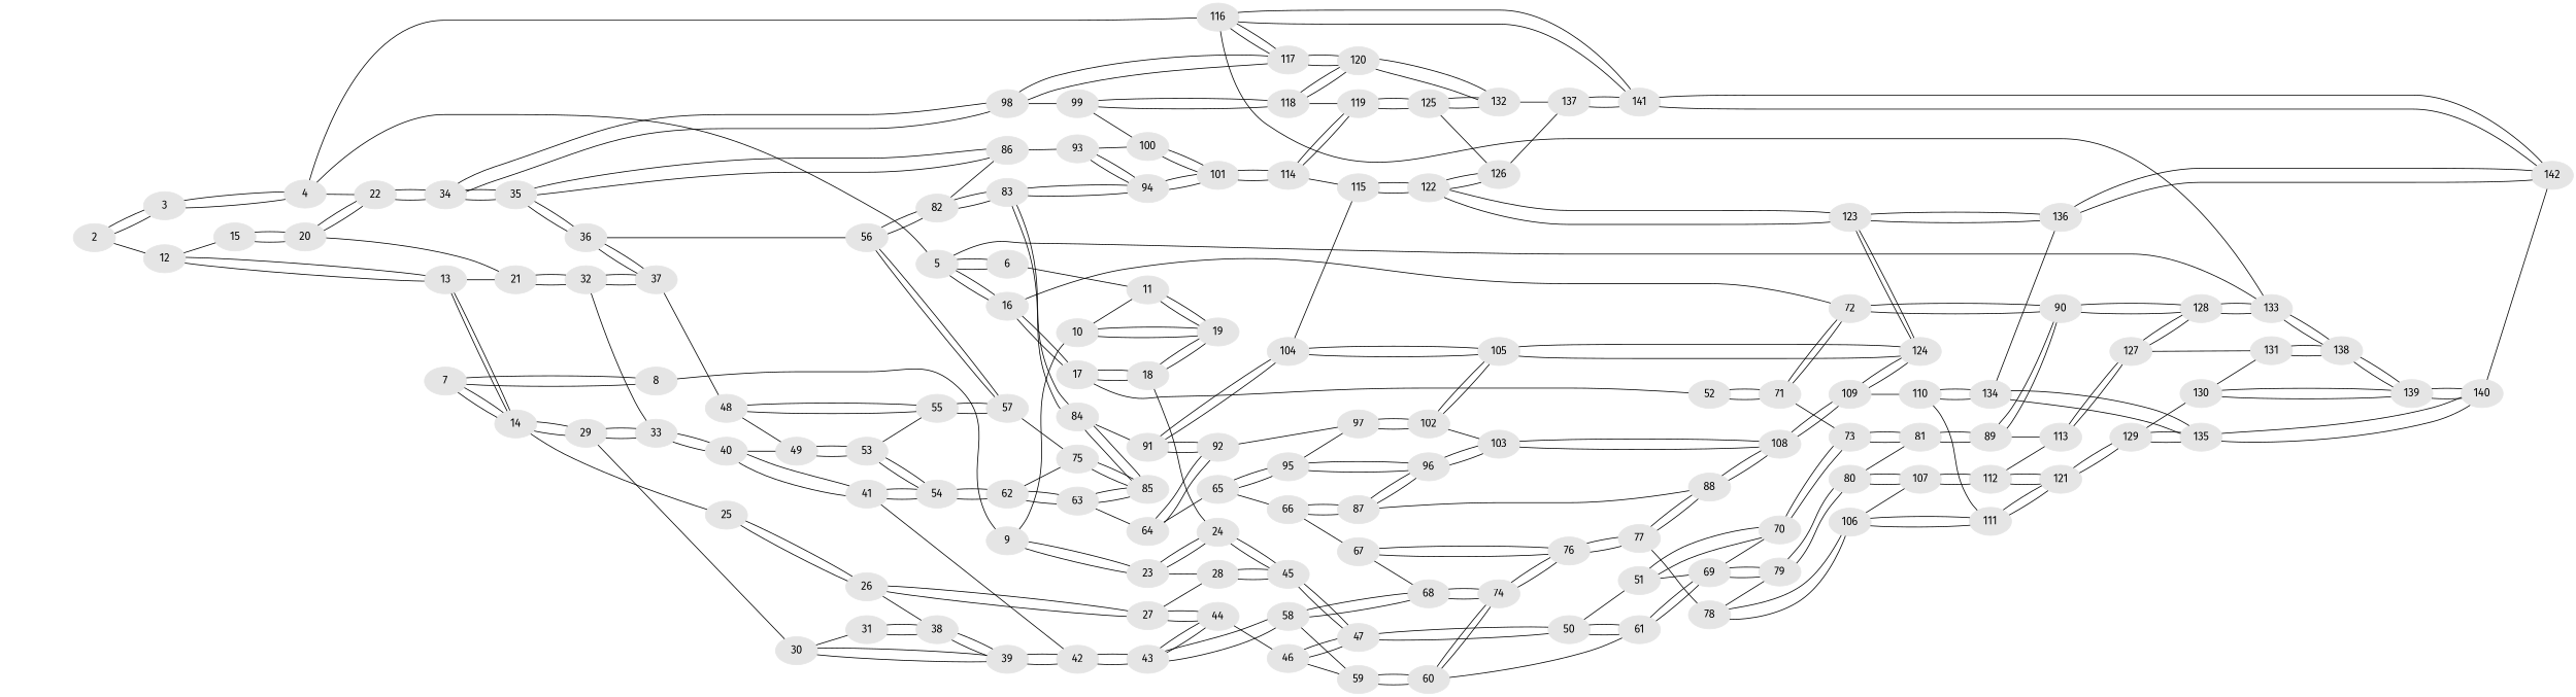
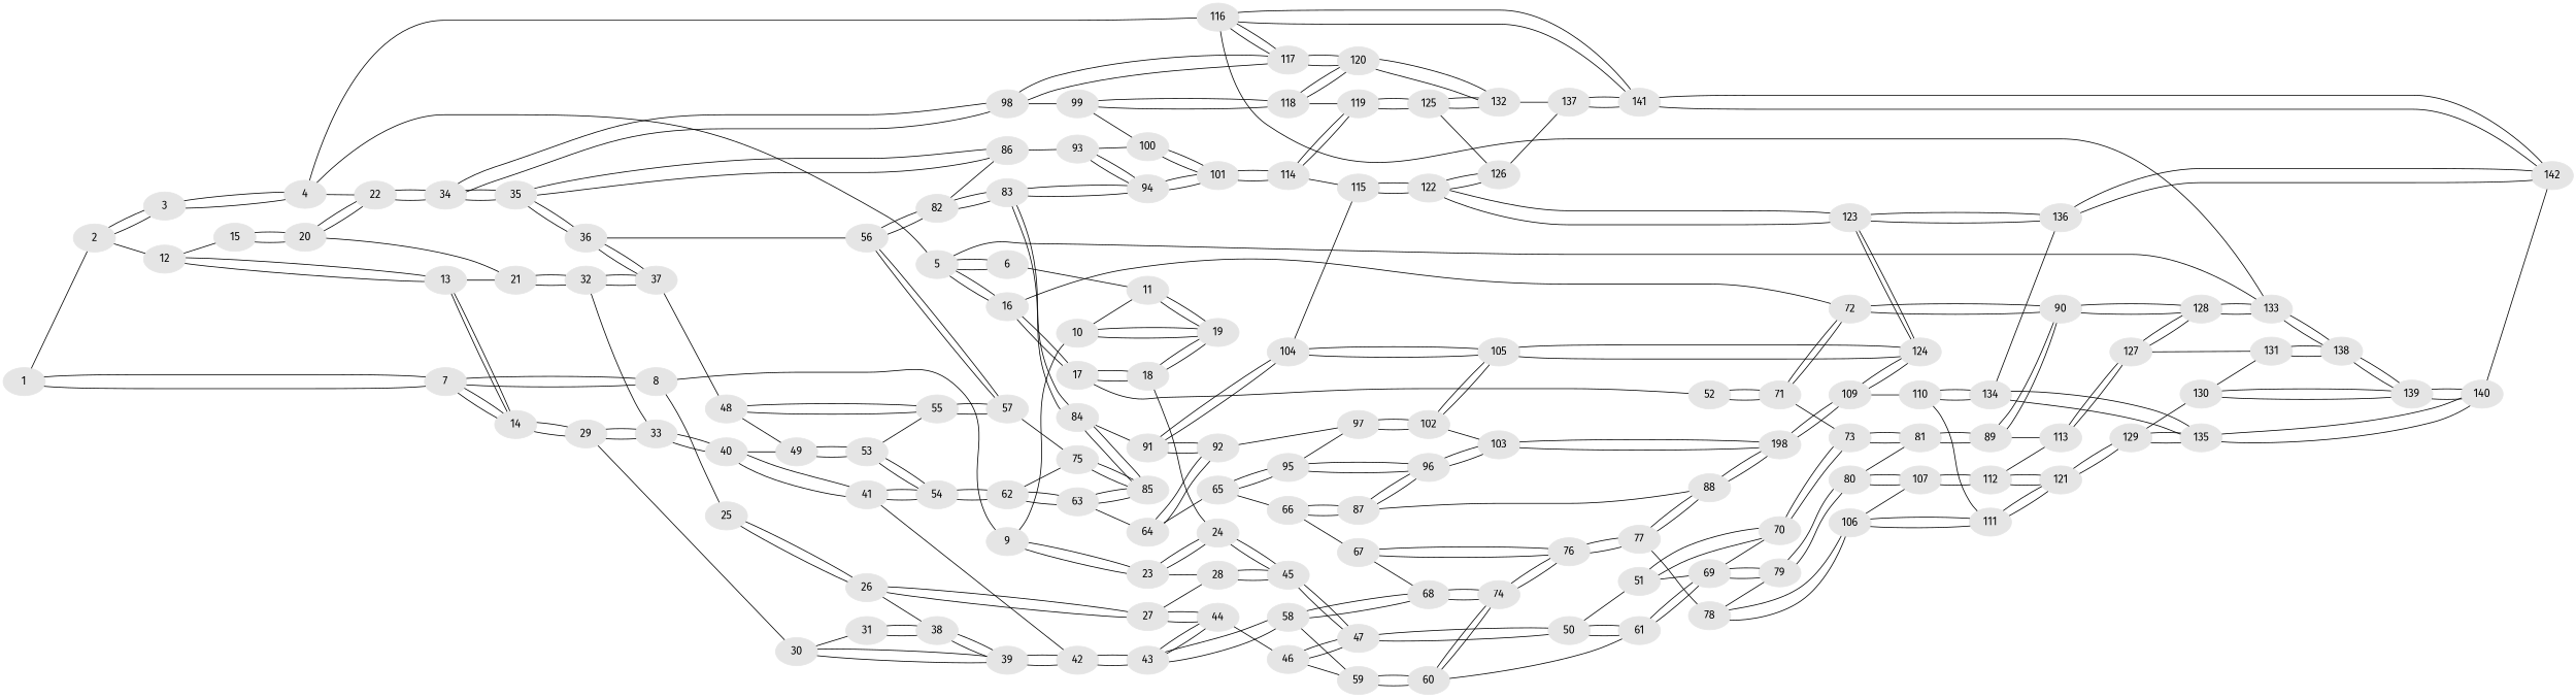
  graph {
    fontname="Fira Sans"
    rankdir=LR
    node [color=gray90 fontname="Fira Sans" style=filled]
    edge [fontname="Fira Sans"]
+   1
    2
    7
    3
    12
    8
    14
    4
    15
    13
    5
    22
    116
    20
    6
    16
    133
    34
    117
    141
    11
    17
    72
    138
    19
    9
    25
    29
    10
    23
    26
    24
    28
    21
    32
    30
    33
    18
    52
    90
    71
    45
    37
    35
    98
    47
    27
    38
    31
    44
    39
    46
    40
    42
    48
    41
    49
    36
    86
    99
    56
    93
    57
    82
    55
    43
    54
    53
    62
    58
    59
    68
    50
    60
    51
    61
    70
    69
    73
    75
    63
    83
    85
    74
    76
    79
    64
    65
    92
    66
    95
    97
    67
    87
    96
    88
    77
    80
    81
    128
    89
    78
    106
-   108
+   108 [label=198]
    107
    111
    112
    113
    84
    94
    91
    101
    104
    100
    103
    109
    127
    105
    115
    102
    114
    118
    120
    119
    124
    122
    121
    110
    134
    136
    135
    129
    131
    125
    123
    126
    142
    132
    137
    130
    139
    140
+   1 -- 2
+   1 -- 7
+   1 -- 7
    2 -- 3
    2 -- 3
    2 -- 12
    7 -- 8
    7 -- 8
    7 -- 14
    7 -- 14
    3 -- 4
    3 -- 4
    12 -- 15
    12 -- 13
    12 -- 13
    8 -- 9
-   14 -- 25
+   8 -- 25
    14 -- 29
    14 -- 29
    4 -- 5
    4 -- 22
    4 -- 116
    15 -- 20
    15 -- 20
    13 -- 14
    13 -- 14
    13 -- 21
    5 -- 6
    5 -- 6
    5 -- 16
    5 -- 16
    5 -- 133
    22 -- 34
    22 -- 34
    116 -- 133
    116 -- 117
    116 -- 117
    116 -- 141
    116 -- 141
    20 -- 22
    20 -- 22
    20 -- 21
    6 -- 11
    16 -- 17
    16 -- 17
    16 -- 72
    133 -- 138
    133 -- 138
    34 -- 35
    34 -- 35
    34 -- 98
    34 -- 98
    117 -- 120
    117 -- 120
    141 -- 142
    141 -- 142
    11 -- 19
    11 -- 19
    17 -- 18
    17 -- 18
    17 -- 52
    72 -- 90
    72 -- 90
    138 -- 139
    138 -- 139
    9 -- 10
    9 -- 23
    9 -- 23
    25 -- 26
    25 -- 26
    29 -- 30
    29 -- 33
    29 -- 33
    10 -- 11
    10 -- 19
    10 -- 19
    23 -- 24
    23 -- 24
    23 -- 28
    26 -- 27
    26 -- 27
    26 -- 38
    24 -- 45
    24 -- 45
    28 -- 45
    28 -- 45
    21 -- 32
    21 -- 32
    32 -- 33
    32 -- 37
    32 -- 37
    30 -- 31
    30 -- 39
    30 -- 39
    33 -- 40
    33 -- 40
    18 -- 19
    18 -- 19
    18 -- 24
    52 -- 71
    52 -- 71
    90 -- 128
    90 -- 128
    71 -- 72
    71 -- 72
    71 -- 73
    45 -- 47
    45 -- 47
    37 -- 48
    35 -- 36
    35 -- 36
    35 -- 86
    35 -- 86
    98 -- 117
    98 -- 117
    98 -- 99
    47 -- 50
    47 -- 50
    27 -- 28
    27 -- 44
    27 -- 44
    38 -- 39
    38 -- 39
    31 -- 38
    31 -- 38
    44 -- 46
    39 -- 42
    39 -- 42
    46 -- 47
    46 -- 47
    46 -- 59
    40 -- 41
    40 -- 41
    40 -- 49
    42 -- 43
    42 -- 43
    48 -- 49
    48 -- 55
    48 -- 55
    41 -- 42
    41 -- 54
    41 -- 54
    49 -- 53
    49 -- 53
    36 -- 37
    36 -- 37
    36 -- 56
    86 -- 93
    99 -- 100
    99 -- 118
    99 -- 118
    56 -- 57
    56 -- 57
    56 -- 82
    56 -- 82
    93 -- 94
    93 -- 94
    93 -- 100
    57 -- 75
    82 -- 86
    82 -- 83
    82 -- 83
    55 -- 57
    55 -- 57
    43 -- 44
    43 -- 44
    43 -- 58
    43 -- 58
    54 -- 62
    54 -- 62
    53 -- 55
    53 -- 54
    53 -- 54
    62 -- 75
    62 -- 63
    62 -- 63
    58 -- 59
    58 -- 68
    58 -- 68
    59 -- 60
    59 -- 60
    68 -- 74
    68 -- 74
    50 -- 51
    50 -- 61
    50 -- 61
    60 -- 61
    60 -- 74
    60 -- 74
    51 -- 70
    51 -- 70
    51 -- 69
    61 -- 69
    61 -- 69
    70 -- 73
    70 -- 73
    69 -- 70
    69 -- 79
    69 -- 79
    73 -- 81
    73 -- 81
    75 -- 85
    75 -- 85
    63 -- 85
    63 -- 85
    63 -- 64
    83 -- 84
    83 -- 84
    83 -- 94
    83 -- 94
    74 -- 76
    74 -- 76
    76 -- 77
    76 -- 77
    79 -- 80
    79 -- 80
    64 -- 65
    64 -- 92
    64 -- 92
    65 -- 66
    65 -- 95
    65 -- 95
    92 -- 97
    66 -- 67
    66 -- 87
    66 -- 87
    95 -- 97
    95 -- 96
    95 -- 96
    97 -- 102
    97 -- 102
    67 -- 68
    67 -- 76
    67 -- 76
    87 -- 96
    87 -- 96
    87 -- 88
    96 -- 103
    96 -- 103
    88 -- 108
    88 -- 108
    77 -- 88
    77 -- 88
    77 -- 78
    80 -- 81
    80 -- 107
    80 -- 107
    81 -- 89
    81 -- 89
    128 -- 133
    128 -- 133
    89 -- 90
    89 -- 90
    89 -- 113
    78 -- 79
    78 -- 106
    78 -- 106
    106 -- 107
    106 -- 111
    106 -- 111
    108 -- 109
    108 -- 109
    107 -- 112
    107 -- 112
    111 -- 121
    111 -- 121
    112 -- 113
    112 -- 121
    112 -- 121
    113 -- 127
    113 -- 127
    84 -- 85
    84 -- 85
    84 -- 91
    94 -- 101
    94 -- 101
    91 -- 92
    91 -- 92
    91 -- 104
    91 -- 104
    101 -- 114
    101 -- 114
    104 -- 105
    104 -- 105
    104 -- 115
    100 -- 101
    100 -- 101
    103 -- 108
    103 -- 108
    109 -- 124
    109 -- 124
    109 -- 110
    127 -- 128
    127 -- 128
    127 -- 131
    105 -- 124
    105 -- 124
    115 -- 122
    115 -- 122
    102 -- 103
    102 -- 105
    102 -- 105
    114 -- 115
    114 -- 119
    114 -- 119
    118 -- 120
    118 -- 120
    118 -- 119
    120 -- 132
    120 -- 132
    119 -- 125
    119 -- 125
    122 -- 123
    122 -- 123
    122 -- 126
    122 -- 126
    121 -- 129
    121 -- 129
    110 -- 111
    110 -- 134
    110 -- 134
    134 -- 136
    134 -- 135
    134 -- 135
    136 -- 142
    136 -- 142
    135 -- 140
    135 -- 140
    129 -- 135
    129 -- 135
    129 -- 130
    131 -- 138
    131 -- 138
    125 -- 126
    125 -- 132
    125 -- 132
    123 -- 124
    123 -- 124
    123 -- 136
    123 -- 136
    126 -- 137
    132 -- 137
    137 -- 141
    137 -- 141
    130 -- 131
    130 -- 139
    130 -- 139
    139 -- 140
    139 -- 140
    140 -- 142
  }
